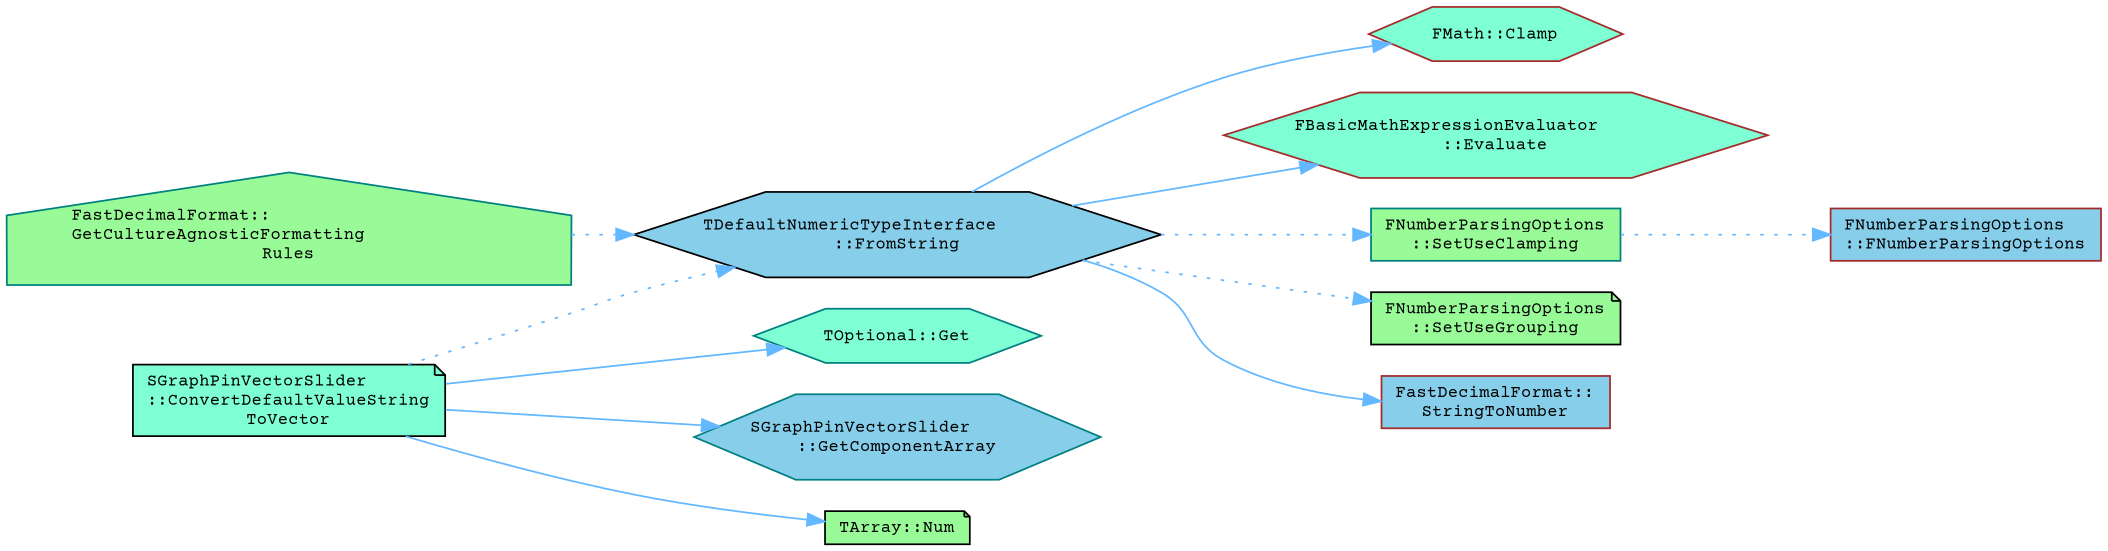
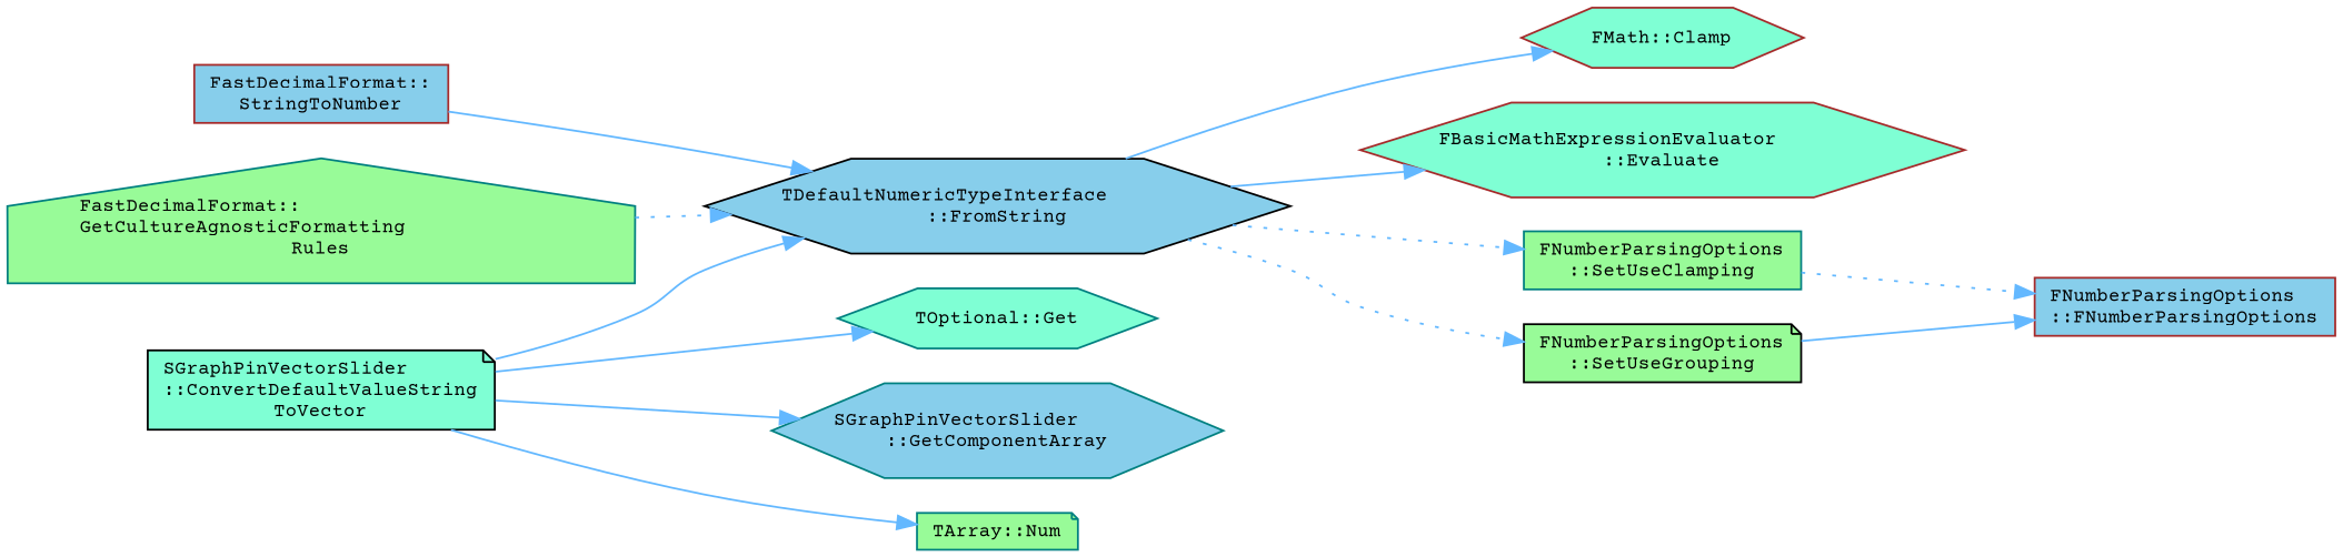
  digraph {
    fontname="Courier Prime"
    rankdir=LR
    node [color=teal fillcolor=aquamarine fontname="Courier Prime" fontsize=10 shape=hexagon style=filled]
    edge [color=steelblue1 fontname="Courier Prime" fontsize=10 labelfontname=Helvetica labelfontsize=10 style=solid]
    n1 [color=black fontcolor=black height=0.2 label="SGraphPinVectorSlider\l::ConvertDefaultValueString\lToVector" shape=note width=0.4]
    n2 [color=black fillcolor=skyblue height=0.2 label="TDefaultNumericTypeInterface\l::FromString" width=0.4]
    n3 [height=0.2 label="TOptional::Get" width=0.4]
    n4 [fillcolor=skyblue height=0.2 label="SGraphPinVectorSlider\l::GetComponentArray" width=0.4]
-   n5 [color=black fillcolor=palegreen height=0.2 label="TArray::Num" shape=note width=0.4]
+   n5 [fillcolor=palegreen height=0.2 label="TArray::Num" shape=note width=0.4]
    n6 [color=brown height=0.2 label="FMath::Clamp" width=0.4]
    n7 [color=brown height=0.2 label="FBasicMathExpressionEvaluator\l::Evaluate" width=0.4]
    n8 [fillcolor=palegreen height=0.2 label="FNumberParsingOptions\l::SetUseClamping" shape=box width=0.4]
    n9 [color=black fillcolor=palegreen height=0.2 label="FNumberParsingOptions\l::SetUseGrouping" shape=note width=0.4]
    n10 [color=brown fillcolor=skyblue height=0.2 label="FastDecimalFormat::\lStringToNumber" shape=box width=0.4]
    n11 [fillcolor=palegreen height=0.2 label="FastDecimalFormat::\lGetCultureAgnosticFormatting\lRules" shape=house width=0.4]
    n12 [color=brown fillcolor=skyblue height=0.2 label="FNumberParsingOptions\l::FNumberParsingOptions" shape=box width=0.4]
-   n1 -> n2 [style=dotted]
+   n1 -> n2
    n1 -> n3
    n1 -> n4
    n1 -> n5
    n2 -> n6
    n2 -> n7
    n2 -> n8 [style=dotted]
    n2 -> n9 [style=dotted]
-   n2 -> n10
+   n10 -> n2
    n8 -> n12 [style=dotted]
+   n9 -> n12
    n11 -> n2 [style=dotted]
  }
